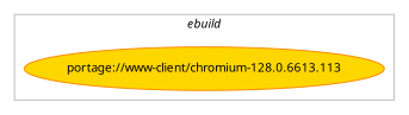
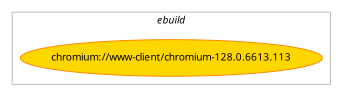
  digraph {
    compound=true
    concentrate=true
    fontname="Noto Sans"
    fontsize=10
    newrank=true
    rankdir=LR
    ranksep=1.5
-   n1 [color=darkorange fontname="Noto Sans" fontsize=10 label="portage://www-client/chromium-128.0.6613.113" width=4 style=filled fillcolor=gold]
+   n1 [color=darkorange fontname="Noto Sans" fontsize=10 label="chromium://www-client/chromium-128.0.6613.113" width=4 style=filled fillcolor=gold]
    subgraph cluster_1 {
      color=gray
      label=<<i>ebuild</i>>
      n1
    }
    subgraph cluster_2 {
      color=gray
      label=<<i>dependencies</i>>
      subgraph cluster_3 {
        color=gray
        fillcolor="#eeeeee"
        label=<<i>compile</i>>
        style=filled
      }
      subgraph cluster_4 {
        color=gray
        fillcolor="#eeeeee"
        label=<<i>compile and run</i>>
        style=filled
      }
      subgraph cluster_5 {
        color=gray
        fillcolor="#eeeeee"
        label=<<i>run</i>>
        style=filled
      }
    }
    subgraph cluster_6 {
      color=gray
      label=<<i>candidates</i>>
      rank=same
    }
  }
